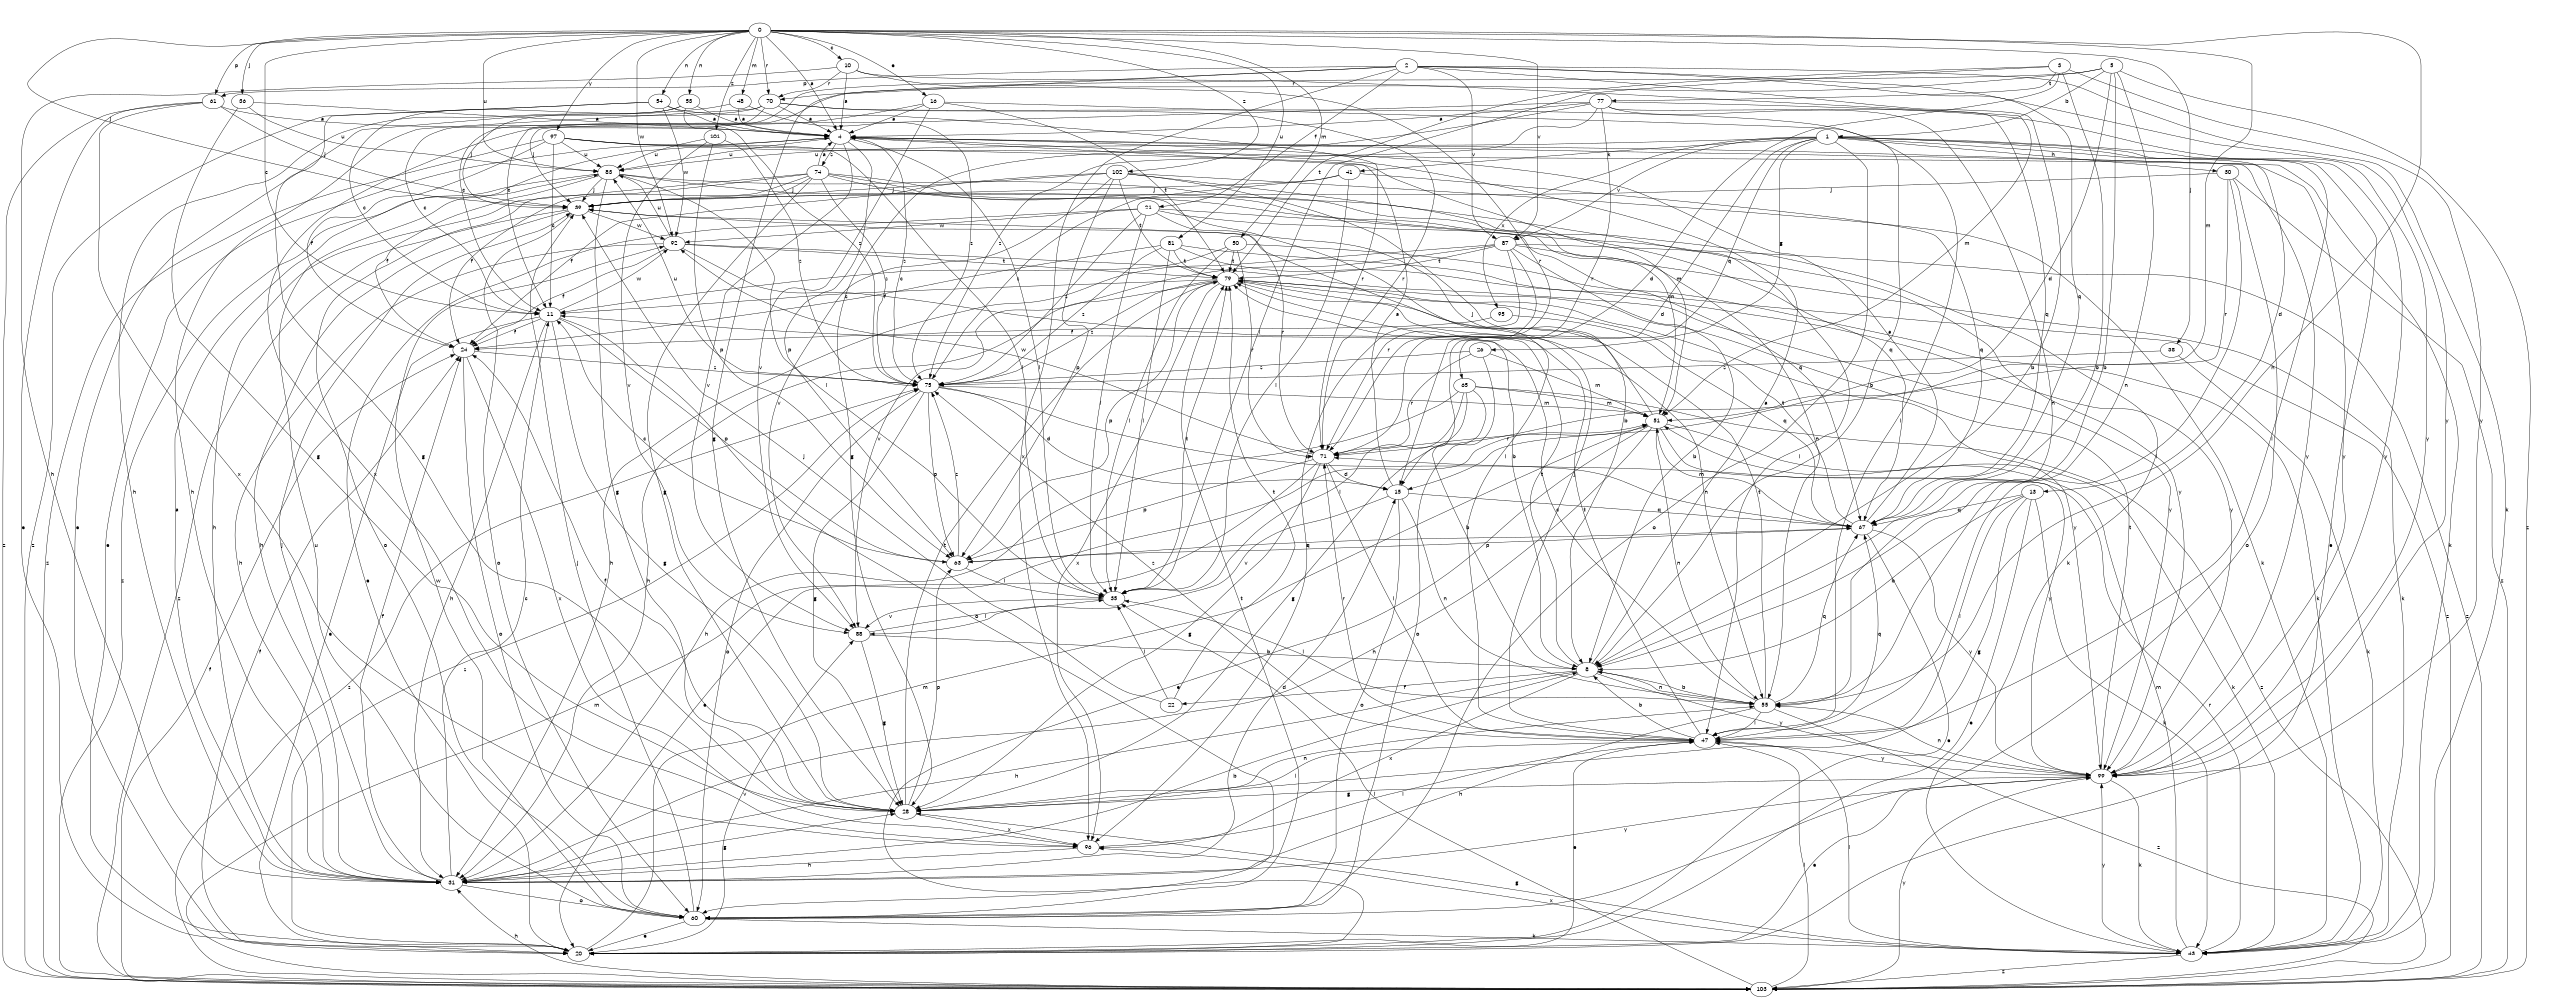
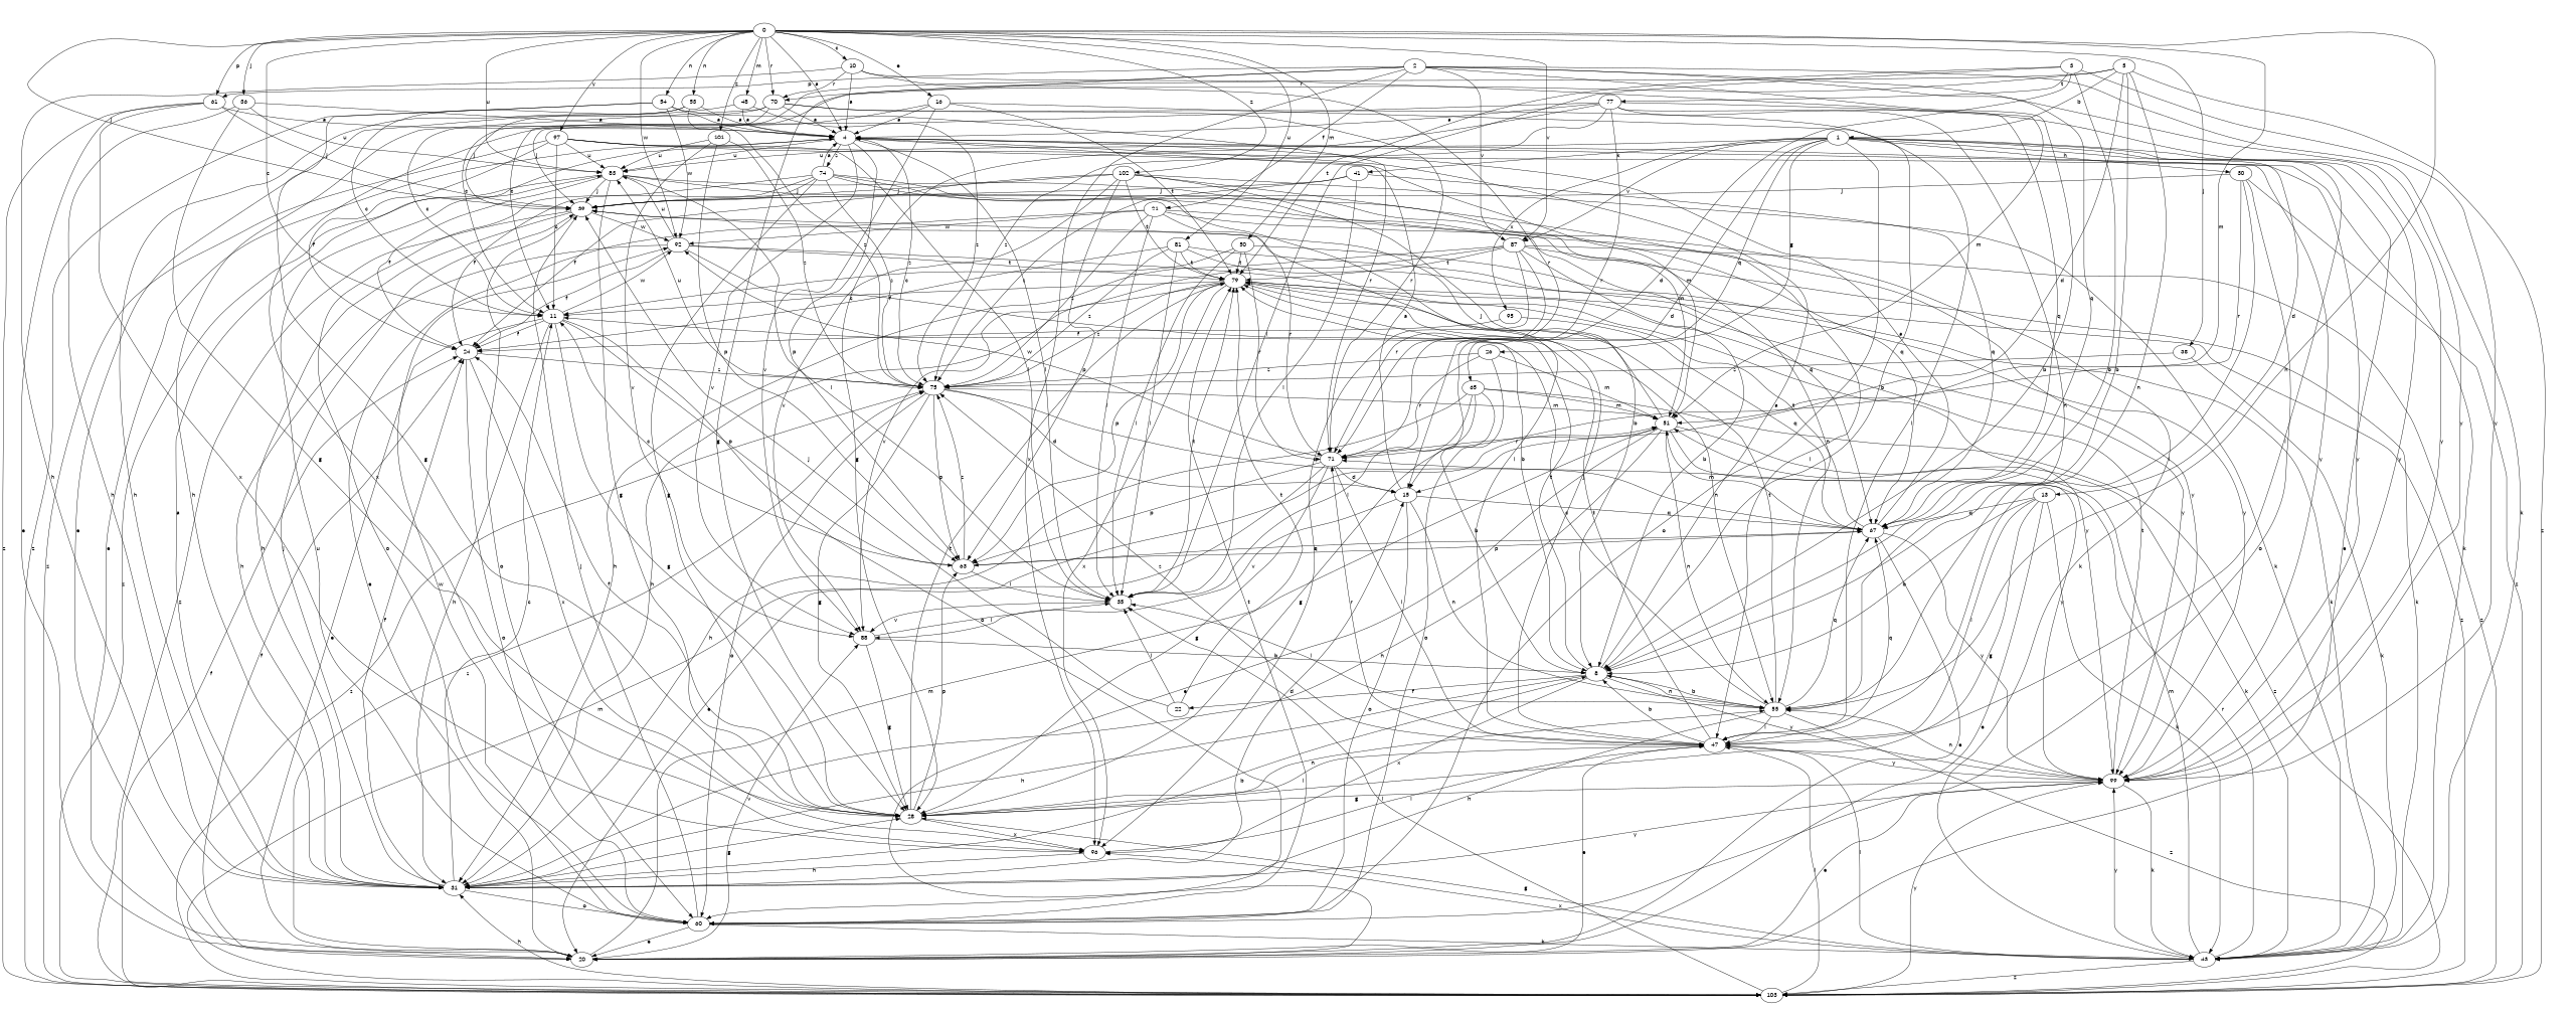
  strict digraph {
    fontname=Lato
    node [fontname=Lato]
    edge [fontname=Lato]
    0
    4
    10
    11
    16
    36
    38
    39
    48
    50
    51
    53
    54
    55
    61
    70
    81
    83
    87
    92
    97
    101
    102
    20
    99
    43
    35
    63
    74
    75
    88
    31
    71
    60
    28
    24
    8
    96
    79
    103
    47
    67
    1
    13
    15
    26
    30
    41
    65
    95
    5
    2
    21
    22
    3
    77
    0 -> 4 [label=a]
    0 -> 10 [label=c]
    0 -> 11 [label=c]
    0 -> 16 [label=e]
    0 -> 36 [label=j]
    0 -> 38 [label=j]
    0 -> 39 [label=j]
    0 -> 48 [label=m]
    0 -> 50 [label=m]
    0 -> 51 [label=m]
    0 -> 53 [label=n]
    0 -> 54 [label=n]
    0 -> 55 [label=n]
    0 -> 61 [label=p]
    0 -> 70 [label=r]
    0 -> 81 [label=u]
    0 -> 83 [label=u]
    0 -> 87 [label=v]
    0 -> 92 [label=w]
    0 -> 97 [label=y]
    0 -> 101 [label=z]
    0 -> 102 [label=z]
    4 -> 83 [label=u]
    4 -> 20 [label=e]
    4 -> 99 [label=y]
    4 -> 43 [label=k]
    4 -> 35 [label=i]
    4 -> 63 [label=p]
    4 -> 74 [label=s]
    4 -> 75 [label=s]
    4 -> 88 [label=v]
    10 -> 4 [label=a]
    10 -> 51 [label=m]
    10 -> 70 [label=r]
    10 -> 31 [label=h]
    10 -> 71 [label=r]
    11 -> 92 [label=w]
    11 -> 20 [label=e]
    11 -> 63 [label=p]
    11 -> 31 [label=h]
    11 -> 60 [label=o]
    11 -> 28 [label=g]
    11 -> 24 [label=f]
    16 -> 4 [label=a]
    16 -> 88 [label=v]
    16 -> 8 [label=b]
    16 -> 96 [label=x]
    16 -> 79 [label=t]
    36 -> 4 [label=a]
    36 -> 83 [label=u]
    36 -> 28 [label=g]
    38 -> 43 [label=k]
    38 -> 75 [label=s]
    39 -> 92 [label=w]
    39 -> 31 [label=h]
    39 -> 60 [label=o]
    39 -> 103 [label=z]
    48 -> 4 [label=a]
    48 -> 75 [label=s]
    48 -> 31 [label=h]
    50 -> 11 [label=c]
    50 -> 43 [label=k]
    50 -> 35 [label=i]
    50 -> 71 [label=r]
    50 -> 79 [label=t]
    51 -> 39 [label=j]
    51 -> 55 [label=n]
    51 -> 20 [label=e]
    51 -> 99 [label=y]
    51 -> 43 [label=k]
    51 -> 31 [label=h]
    51 -> 71 [label=r]
    53 -> 4 [label=a]
    53 -> 11 [label=c]
    53 -> 39 [label=j]
    53 -> 75 [label=s]
    54 -> 4 [label=a]
    54 -> 92 [label=w]
    54 -> 71 [label=r]
    54 -> 28 [label=g]
    54 -> 103 [label=z]
    55 -> 11 [label=c]
    55 -> 35 [label=i]
    55 -> 31 [label=h]
    55 -> 8 [label=b]
    55 -> 79 [label=t]
    55 -> 103 [label=z]
    55 -> 47 [label=l]
    55 -> 67 [label=q]
    61 -> 4 [label=a]
    61 -> 39 [label=j]
    61 -> 20 [label=e]
    61 -> 96 [label=x]
    61 -> 103 [label=z]
    70 -> 4 [label=a]
    70 -> 11 [label=c]
    70 -> 20 [label=e]
    70 -> 31 [label=h]
    70 -> 71 [label=r]
    70 -> 47 [label=l]
    81 -> 99 [label=y]
    81 -> 35 [label=i]
    81 -> 75 [label=s]
    81 -> 24 [label=f]
    81 -> 79 [label=t]
    81 -> 103 [label=z]
    83 -> 39 [label=j]
    83 -> 43 [label=k]
    83 -> 35 [label=i]
    83 -> 28 [label=g]
    83 -> 24 [label=f]
    83 -> 103 [label=z]
    83 -> 47 [label=l]
    87 -> 43 [label=k]
    87 -> 88 [label=v]
    87 -> 31 [label=h]
    87 -> 71 [label=r]
    87 -> 8 [label=b]
    87 -> 96 [label=x]
    87 -> 79 [label=t]
    87 -> 103 [label=z]
    92 -> 83 [label=u]
    92 -> 99 [label=y]
    92 -> 31 [label=h]
    92 -> 24 [label=f]
    92 -> 8 [label=b]
    92 -> 79 [label=t]
    97 -> 11 [label=c]
    97 -> 51 [label=m]
    97 -> 83 [label=u]
    97 -> 99 [label=y]
    97 -> 35 [label=i]
    97 -> 24 [label=f]
    97 -> 103 [label=z]
    101 -> 83 [label=u]
    101 -> 63 [label=p]
    101 -> 75 [label=s]
    101 -> 88 [label=v]
    102 -> 39 [label=j]
    102 -> 43 [label=k]
    102 -> 63 [label=p]
    102 -> 88 [label=v]
    102 -> 24 [label=f]
    102 -> 8 [label=b]
    102 -> 79 [label=t]
    102 -> 47 [label=l]
    20 -> 51 [label=m]
    20 -> 75 [label=s]
    20 -> 88 [label=v]
    20 -> 24 [label=f]
    99 -> 55 [label=n]
    99 -> 20 [label=e]
    99 -> 43 [label=k]
    99 -> 28 [label=g]
    99 -> 79 [label=t]
    43 -> 51 [label=m]
    43 -> 99 [label=y]
    43 -> 71 [label=r]
    43 -> 28 [label=g]
    43 -> 96 [label=x]
    43 -> 103 [label=z]
    43 -> 47 [label=l]
    35 -> 88 [label=v]
    35 -> 79 [label=t]
    63 -> 11 [label=c]
    63 -> 35 [label=i]
    63 -> 75 [label=s]
    63 -> 67 [label=q]
    74 -> 4 [label=a]
    74 -> 39 [label=j]
    74 -> 51 [label=m]
    74 -> 55 [label=n]
    74 -> 75 [label=s]
-   74 -> 31 [label=h]
+   36 -> 31 [label=h]
    74 -> 60 [label=o]
    74 -> 28 [label=g]
    74 -> 24 [label=f]
    74 -> 67 [label=q]
    75 -> 51 [label=m]
    75 -> 83 [label=u]
    75 -> 63 [label=p]
    75 -> 60 [label=o]
    75 -> 28 [label=g]
    75 -> 67 [label=q]
    75 -> 15 [label=d]
    88 -> 35 [label=i]
    88 -> 28 [label=g]
    88 -> 8 [label=b]
    31 -> 4 [label=a]
    31 -> 11 [label=c]
    31 -> 39 [label=j]
    31 -> 99 [label=y]
    31 -> 60 [label=o]
    31 -> 28 [label=g]
    31 -> 24 [label=f]
    31 -> 8 [label=b]
    31 -> 15 [label=d]
    71 -> 92 [label=w]
    71 -> 20 [label=e]
    71 -> 63 [label=p]
    71 -> 28 [label=g]
    71 -> 47 [label=l]
    71 -> 15 [label=d]
    60 -> 39 [label=j]
    60 -> 83 [label=u]
    60 -> 92 [label=w]
    60 -> 20 [label=e]
    60 -> 43 [label=k]
    60 -> 79 [label=t]
    28 -> 55 [label=n]
    28 -> 63 [label=p]
    28 -> 24 [label=f]
    28 -> 96 [label=x]
    28 -> 79 [label=t]
    28 -> 47 [label=l]
    24 -> 75 [label=s]
    24 -> 60 [label=o]
    24 -> 96 [label=x]
    8 -> 4 [label=a]
    8 -> 55 [label=n]
    8 -> 99 [label=y]
    8 -> 31 [label=h]
    8 -> 96 [label=x]
    8 -> 79 [label=t]
    8 -> 22 [label=f]
    96 -> 31 [label=h]
    96 -> 47 [label=l]
    79 -> 11 [label=c]
    79 -> 55 [label=n]
    79 -> 99 [label=y]
    79 -> 63 [label=p]
    79 -> 75 [label=s]
    79 -> 31 [label=h]
    79 -> 96 [label=x]
    103 -> 51 [label=m]
    103 -> 99 [label=y]
    103 -> 35 [label=i]
    103 -> 75 [label=s]
    103 -> 31 [label=h]
    103 -> 24 [label=f]
    103 -> 47 [label=l]
    47 -> 39 [label=j]
    47 -> 20 [label=e]
    47 -> 99 [label=y]
    47 -> 75 [label=s]
    47 -> 71 [label=r]
    47 -> 8 [label=b]
    47 -> 79 [label=t]
    47 -> 67 [label=q]
    67 -> 4 [label=a]
    67 -> 51 [label=m]
    67 -> 20 [label=e]
    67 -> 99 [label=y]
    67 -> 63 [label=p]
    67 -> 79 [label=t]
    1 -> 83 [label=u]
    1 -> 87 [label=v]
    1 -> 20 [label=e]
    1 -> 99 [label=y]
    1 -> 60 [label=o]
    1 -> 47 [label=l]
    1 -> 13 [label=d]
    1 -> 15 [label=d]
    1 -> 26 [label=g]
    1 -> 30 [label=h]
    1 -> 41 [label=k]
    1 -> 65 [label=q]
    1 -> 95 [label=x]
    13 -> 20 [label=e]
    13 -> 43 [label=k]
    13 -> 28 [label=g]
    13 -> 8 [label=b]
    13 -> 47 [label=l]
    13 -> 67 [label=q]
    15 -> 4 [label=a]
    15 -> 55 [label=n]
    15 -> 88 [label=v]
    15 -> 60 [label=o]
    15 -> 67 [label=q]
    26 -> 51 [label=m]
    26 -> 75 [label=s]
    26 -> 71 [label=r]
    26 -> 60 [label=o]
    30 -> 39 [label=j]
    30 -> 71 [label=r]
    30 -> 60 [label=o]
    30 -> 103 [label=z]
    30 -> 47 [label=l]
    41 -> 39 [label=j]
    41 -> 35 [label=i]
    41 -> 75 [label=s]
    41 -> 67 [label=q]
    65 -> 51 [label=m]
    65 -> 35 [label=i]
    65 -> 31 [label=h]
    65 -> 28 [label=g]
    65 -> 8 [label=b]
    65 -> 103 [label=z]
    95 -> 24 [label=f]
    95 -> 67 [label=q]
    5 -> 11 [label=c]
    5 -> 55 [label=n]
    5 -> 70 [label=r]
    5 -> 8 [label=b]
    5 -> 103 [label=z]
    5 -> 1 [label=b]
    5 -> 15 [label=d]
    2 -> 11 [label=c]
    2 -> 61 [label=p]
    2 -> 87 [label=v]
    2 -> 99 [label=y]
    2 -> 43 [label=k]
    2 -> 28 [label=g]
    2 -> 8 [label=b]
    2 -> 96 [label=x]
    2 -> 67 [label=q]
    2 -> 21 [label=f]
    21 -> 92 [label=w]
    21 -> 20 [label=e]
    21 -> 99 [label=y]
    21 -> 35 [label=i]
    21 -> 75 [label=s]
    21 -> 71 [label=r]
    21 -> 67 [label=q]
    22 -> 39 [label=j]
    22 -> 35 [label=i]
    22 -> 79 [label=t]
    3 -> 99 [label=y]
    3 -> 35 [label=i]
    3 -> 8 [label=b]
    3 -> 79 [label=t]
    3 -> 15 [label=d]
    3 -> 77 [label=t]
    77 -> 4 [label=a]
    77 -> 39 [label=j]
    77 -> 55 [label=n]
    77 -> 99 [label=y]
    77 -> 75 [label=s]
    77 -> 71 [label=r]
    77 -> 28 [label=g]
    77 -> 67 [label=q]
  }
